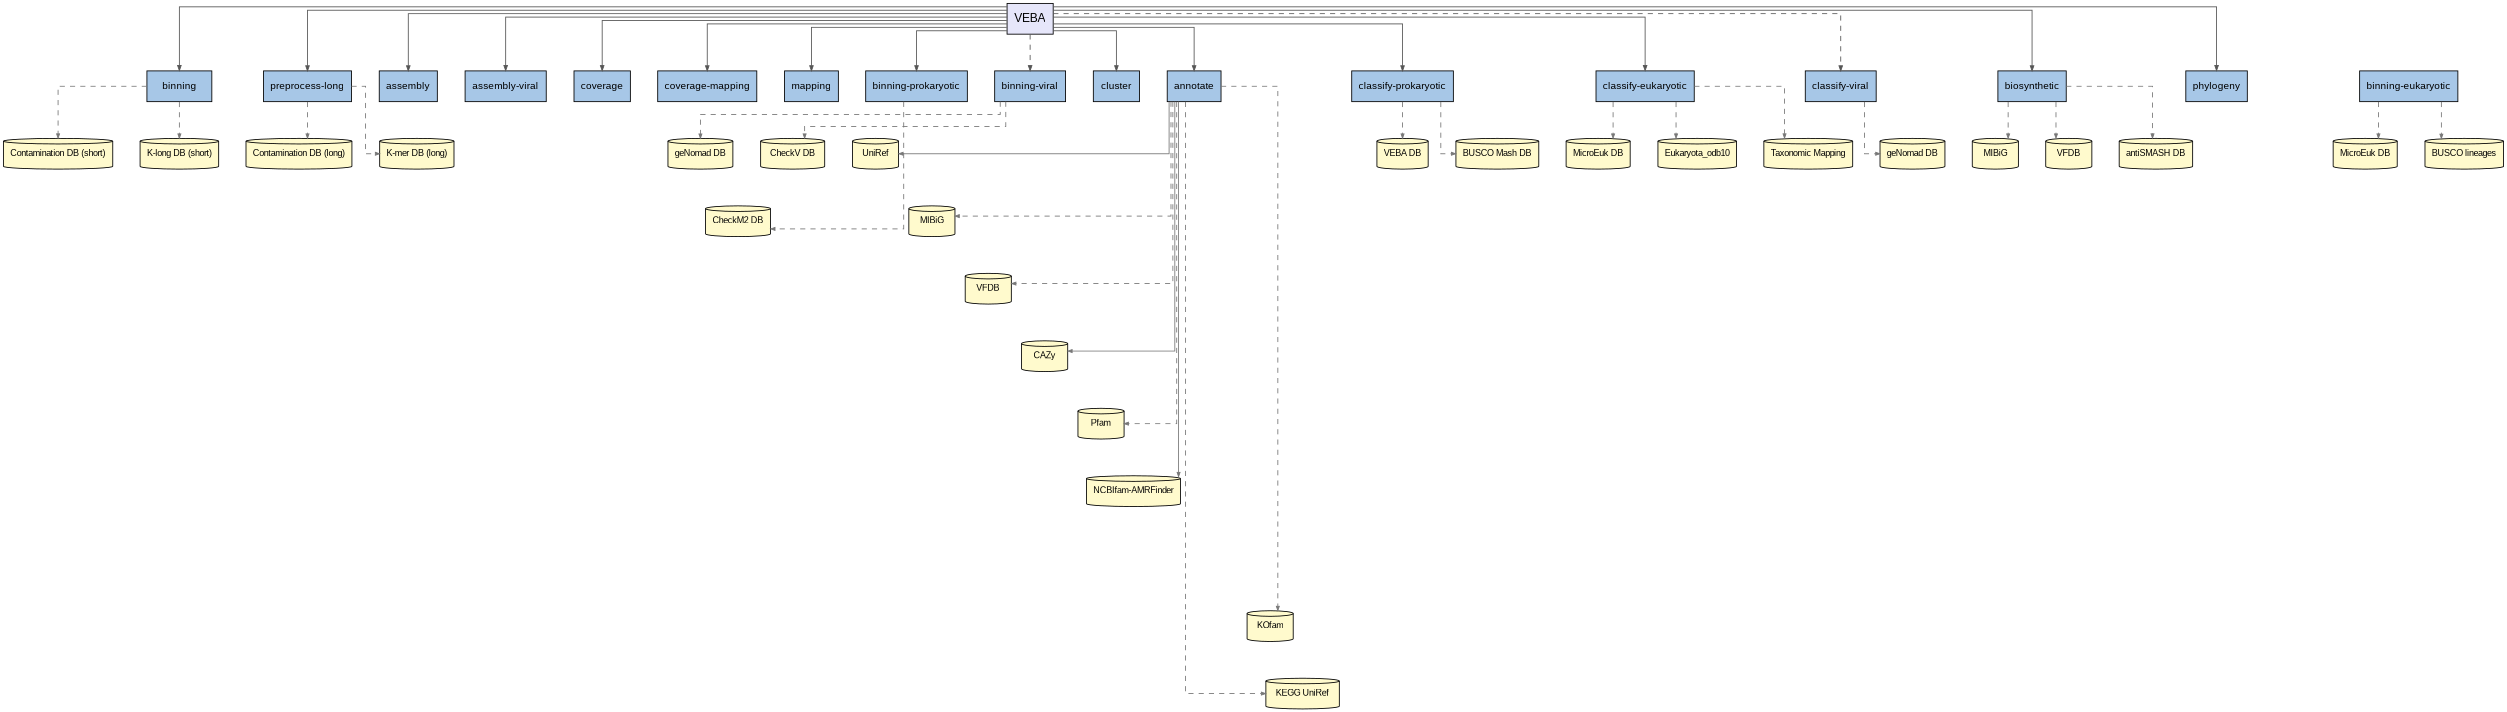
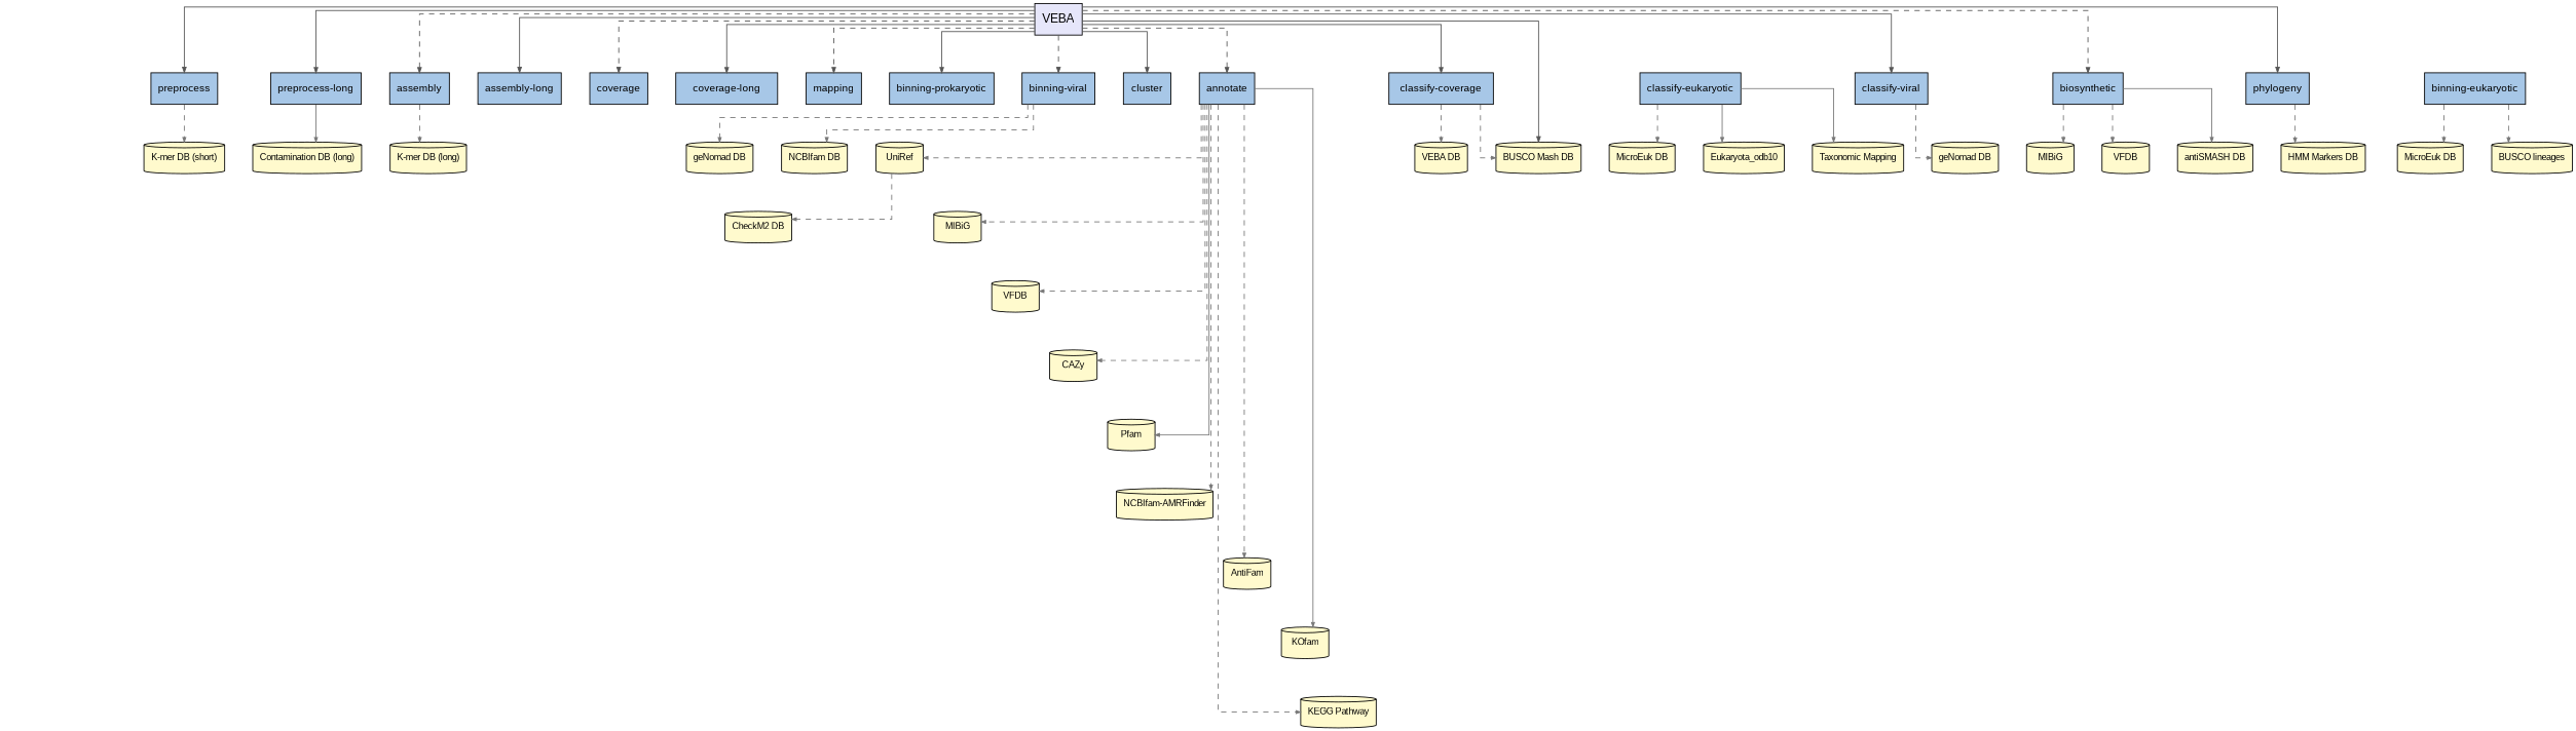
  digraph {
    fontname=Arial
    fontsize=12
    nodesep=0.45
    rankdir=TB
    ranksep=0.6
    splines=ortho
    node [fillcolor="#FFFACD" fontname=Arial fontsize=10 shape=cylinder style=filled]
    edge [arrowsize=0.5 color="#777777" style=dashed]
-   n1 [fillcolor="#A7C7E7" fontsize=12 label=binning shape=box]
+   n1 [fillcolor="#A7C7E7" fontsize=12 label=preprocess shape=box]
    n2 [fillcolor="#A7C7E7" fontsize=12 label="preprocess-long" shape=box]
    n3 [fillcolor="#A7C7E7" fontsize=12 label=assembly shape=box]
-   n4 [fillcolor="#A7C7E7" fontsize=12 label="assembly-viral" shape=box]
+   n4 [fillcolor="#A7C7E7" fontsize=12 label="assembly-long" shape=box]
    n5 [fillcolor="#A7C7E7" fontsize=12 label=coverage shape=box]
-   n6 [fillcolor="#A7C7E7" fontsize=12 label="coverage-mapping" shape=box]
+   n6 [fillcolor="#A7C7E7" fontsize=12 label="coverage-long" shape=box]
    n7 [fillcolor="#A7C7E7" fontsize=12 label=mapping shape=box]
    n8 [fillcolor="#A7C7E7" fontsize=12 label="binning-prokaryotic" shape=box]
    n9 [fillcolor="#A7C7E7" fontsize=12 label="binning-eukaryotic" shape=box]
    n10 [fillcolor="#A7C7E7" fontsize=12 label="binning-viral" shape=box]
    n11 [fillcolor="#A7C7E7" fontsize=12 label=cluster shape=box]
    n12 [fillcolor="#A7C7E7" fontsize=12 label=annotate shape=box]
-   n13 [fillcolor="#A7C7E7" fontsize=12 label="classify-prokaryotic" shape=box]
+   n13 [fillcolor="#A7C7E7" fontsize=12 label="classify-coverage" shape=box]
    n14 [fillcolor="#A7C7E7" fontsize=12 label="classify-eukaryotic" shape=box]
    n15 [fillcolor="#A7C7E7" fontsize=12 label="classify-viral" shape=box]
    n16 [fillcolor="#A7C7E7" fontsize=12 label=biosynthetic shape=box]
    n17 [fillcolor="#A7C7E7" fontsize=12 label=phylogeny shape=box]
-   n18 [label="Contamination DB (short)"]
-   n19 [label="K-long DB (short)"]
+   n19 [label="K-mer DB (short)"]
    n20 [label="Contamination DB (long)"]
    n21 [label="K-mer DB (long)"]
    n22 [label="CheckM2 DB"]
    n23 [label="MicroEuk DB"]
    n24 [label="BUSCO lineages"]
    n25 [label="geNomad DB"]
-   n26 [label="CheckV DB"]
+   n26 [label="NCBIfam DB"]
    n27 [label=UniRef]
    n28 [label=MIBiG]
    n29 [label=VFDB]
    n30 [label=CAZy]
    n31 [label=Pfam]
    n32 [label="NCBIfam-AMRFinder"]
+   n33 [label=AntiFam]
    n34 [label=KOfam]
-   n35 [label="KEGG UniRef"]
+   n35 [label="KEGG Pathway"]
    n36 [label="VEBA DB"]
    n37 [label="BUSCO Mash DB"]
    n38 [label="MicroEuk DB"]
    n39 [label=Eukaryota_odb10]
    n40 [label="Taxonomic Mapping"]
    n41 [label="geNomad DB"]
    n42 [label=MIBiG]
    n43 [label=VFDB]
    n44 [label="antiSMASH DB"]
+   n45 [label="HMM Markers DB"]
    n46 [fillcolor="#E6E6FA" fontsize=14 label=VEBA shape=box]
    subgraph sub_1 {
      rank=same
      n1
      n2
      n3
      n4
    }
    subgraph sub_2 {
      rank=same
      n5
      n6
      n7
    }
    subgraph sub_3 {
      rank=same
      n8
      n9
      n10
      n11
    }
    subgraph sub_4 {
      rank=same
      n12
      n13
      n14
      n15
    }
    subgraph sub_5 {
      rank=same
      n16
      n17
    }
-   n1 -> n18
    n1 -> n19
-   n2 -> n20
-   n2 -> n21
-   n8 -> n22
+   n2 -> n20 [style=solid]
+   n3 -> n21
+   n27 -> n22
    n9 -> n23
    n9 -> n24
    n10 -> n25
    n10 -> n26
-   n12 -> n27 [style=solid]
+   n12 -> n27
    n12 -> n28
    n12 -> n29
-   n12 -> n30 [style=solid]
-   n12 -> n31
-   n12 -> n32 [style=solid]
-   n12 -> n34
+   n12 -> n30
+   n12 -> n31 [style=solid]
+   n12 -> n32
+   n12 -> n33
+   n12 -> n34 [style=solid]
    n12 -> n35
    n13 -> n36
    n13 -> n37
    n14 -> n38
-   n14 -> n39
-   n14 -> n40
+   n14 -> n39 [style=solid]
+   n14 -> n40 [style=solid]
    n15 -> n41
    n16 -> n42
    n16 -> n43
-   n16 -> n44
+   n16 -> n44 [style=solid]
+   n17 -> n45
    n27 -> n28 [style=invis]
    n28 -> n29 [style=invis]
    n29 -> n30 [style=invis]
    n30 -> n31 [style=invis]
    n31 -> n32 [style=invis]
+   n32 -> n33 [style=invis]
+   n33 -> n34 [style=invis]
    n34 -> n35 [style=invis]
    n46 -> n1 [arrowsize=0.6 color="#555555" style=""]
    n46 -> n2 [arrowsize=0.6 color="#555555" style=""]
-   n46 -> n3 [arrowsize=0.6 color="#555555" style=""]
+   n46 -> n3 [arrowsize=0.6 color="#555555"]
    n46 -> n4 [arrowsize=0.6 color="#555555" style=""]
-   n46 -> n5 [arrowsize=0.6 color="#555555" style=""]
+   n46 -> n5 [arrowsize=0.6 color="#555555"]
    n46 -> n6 [arrowsize=0.6 color="#555555" style=""]
-   n46 -> n7 [arrowsize=0.6 color="#555555" style=""]
+   n46 -> n7 [arrowsize=0.6 color="#555555"]
    n46 -> n8 [arrowsize=0.6 color="#555555" style=""]
    n46 -> n10 [arrowsize=0.6 color="#555555"]
    n46 -> n11 [arrowsize=0.6 color="#555555" style=""]
-   n46 -> n12 [arrowsize=0.6 color="#555555" style=""]
+   n46 -> n12 [arrowsize=0.6 color="#555555"]
    n46 -> n13 [arrowsize=0.6 color="#555555" style=""]
-   n46 -> n14 [arrowsize=0.6 color="#555555" style=""]
-   n46 -> n15 [arrowsize=0.6 color="#555555"]
-   n46 -> n16 [arrowsize=0.6 color="#555555" style=""]
+   n46 -> n37 [arrowsize=0.6 color="#555555" style=""]
+   n46 -> n15 [arrowsize=0.6 color="#555555" style=""]
+   n46 -> n16 [arrowsize=0.6 color="#555555"]
    n46 -> n17 [arrowsize=0.6 color="#555555" style=""]
  }
